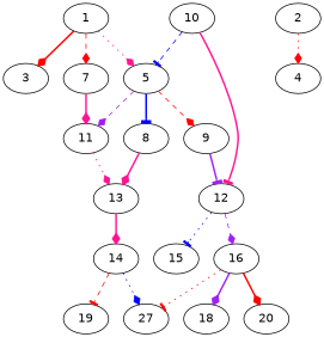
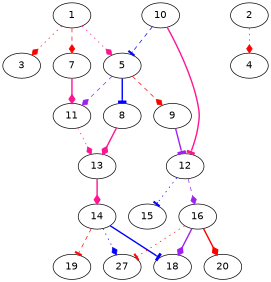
  digraph {
    fontname="DejaVu Sans"
    node [alpha=0.02 fontname="DejaVu Sans"]
    edge [arrowhead=diamond color=red fontname="DejaVu Sans" style=bold]
    1 [expect_size=15415296]
    3 [alpha=0.12 expect_size=36060160]
    5 [alpha=0.11 expect_size=7336960]
    7 [alpha=0.20 expect_size=51479552]
    8 [alpha=0.04 expect_size=13380608]
    9 [alpha=0.19 expect_size=39737344]
    11 [alpha=0.15 expect_size=10023936]
    13 [alpha=0.03 expect_size=45655040]
    12 [alpha=0.15 expect_size=13990912]
    10 [alpha=0.07 expect_size=16905216]
    2 [alpha=0.13 expect_size=35679232]
    4 [alpha=0.07 expect_size=27119616]
    14 [expect_size=27250688]
    15 [alpha=0.18 expect_size=42773504]
    16 [expect_size=20931584]
    n16 [expect_size=48304128 label=27]
    18 [alpha=0.07 expect_size=47268864]
    19 [alpha=0.18 expect_size=9044992]
    20 [alpha=0.14 expect_size=6910976]
-   1 -> 3
+   1 -> 3 [style=dotted]
    1 -> 5 [color=deeppink style=dotted]
    1 -> 7 [style=dashed]
    5 -> 8 [arrowhead=tee color=blue]
    5 -> 9 [style=dashed]
    5 -> 11 [color=purple style=dashed]
    7 -> 11 [color=deeppink]
    8 -> 13 [color=deeppink]
    9 -> 12 [arrowhead=tee color=purple]
    11 -> 13 [color=deeppink style=dotted]
    13 -> 14 [color=deeppink]
    12 -> 15 [arrowhead=tee color=blue style=dotted]
    12 -> 16 [color=purple style=dashed]
    10 -> 5 [arrowhead=tee color=blue style=dashed]
    10 -> 12 [arrowhead=tee color=deeppink]
    2 -> 4 [style=dotted]
    14 -> n16 [color=blue style=dotted]
+   14 -> 18 [arrowhead=tee color=blue]
    14 -> 19 [arrowhead=tee style=dashed]
    16 -> n16 [arrowhead=tee style=dotted]
    16 -> 18 [color=purple]
    16 -> 20
  }
